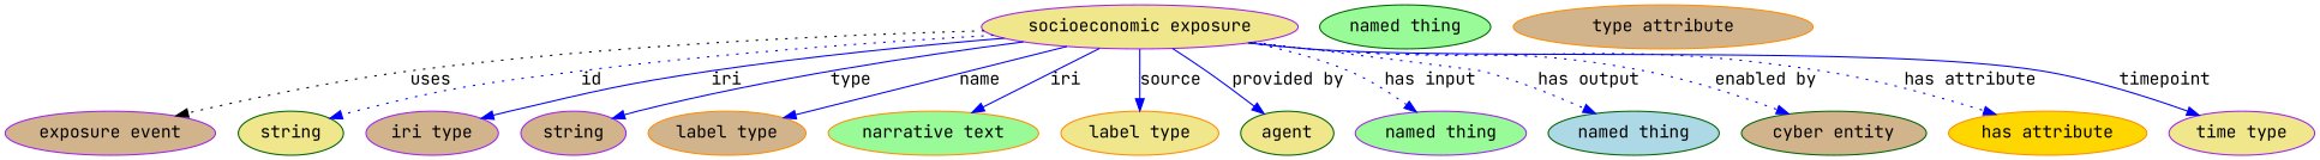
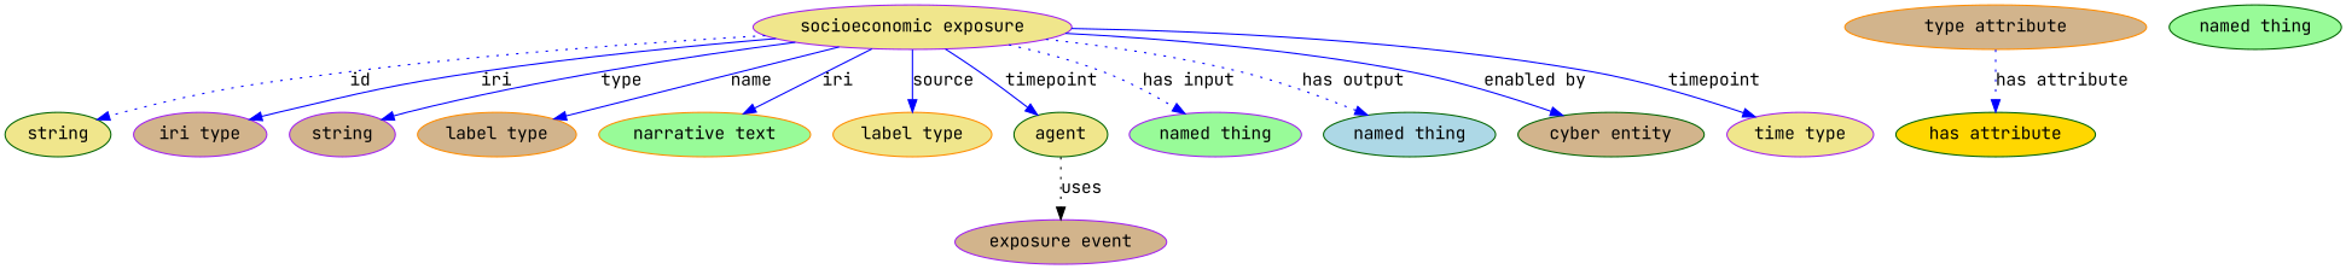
  digraph {
    fontname="JetBrains Mono"
    node [color=purple fillcolor=tan fontname="JetBrains Mono" style=filled]
    edge [fontname="JetBrains Mono" style=solid color=blue]
    n1 [fillcolor=khaki height=0.5 label="socioeconomic exposure" width=3.4122]
    "exposure event" [height=0.5 width=2.2748]
    n3 [color=darkgreen fillcolor=khaki height=0.5 label=string width=1.0652]
    n4 [height=0.5 label="iri type" width=1.2277]
    n5 [height=0.5 label=string width=1.0652]
    n6 [color=darkorange height=0.5 label="label type" width=1.5707]
    n7 [color=darkorange fillcolor=palegreen height=0.5 label="narrative text" width=2.0943]
    n8 [color=darkorange fillcolor=khaki height=0.5 label="label type" width=1.5707]
    n9 [color=darkgreen fillcolor=khaki height=0.5 label=agent width=1.0291]
    n10 [fillcolor=palegreen height=0.5 label="named thing" width=1.9318]
    n11 [color=darkgreen fillcolor=lightblue height=0.5 label="named thing" width=1.9318]
    n12 [color=darkgreen height=0.5 label="cyber entity" width=1.8596]
-   "has attribute" [color=darkorange fillcolor=gold height=0.5 width=1.9859]
+   "has attribute" [color=darkgreen fillcolor=gold height=0.5 width=1.9859]
    n14 [fillcolor=khaki height=0.5 label="time type" width=1.5346]
    n15 [color=darkgreen fillcolor=palegreen height=0.5 label="named thing" width=1.9318]
    n16 [color=darkorange height=0.5 label="type attribute" width=3.3941]
-   n1 -> "exposure event" [label=uses style=dotted color=""]
+   n9 -> "exposure event" [label=uses style=dotted color=""]
    n1 -> n3 [label=id style=dotted]
    n1 -> n4 [label=iri]
    n1 -> n5 [label=type]
    n1 -> n6 [label=name]
    n1 -> n7 [label=iri]
    n1 -> n8 [label=source]
-   n1 -> n9 [label="provided by"]
+   n1 -> n9 [label=timepoint]
    n1 -> n10 [label="has input" style=dotted]
    n1 -> n11 [label="has output" style=dotted]
-   n1 -> n12 [label="enabled by" style=dotted]
-   n1 -> "has attribute" [label="has attribute" style=dotted]
+   n1 -> n12 [label="enabled by"]
+   n16 -> "has attribute" [label="has attribute" style=dotted]
    n1 -> n14 [label=timepoint]
  }
